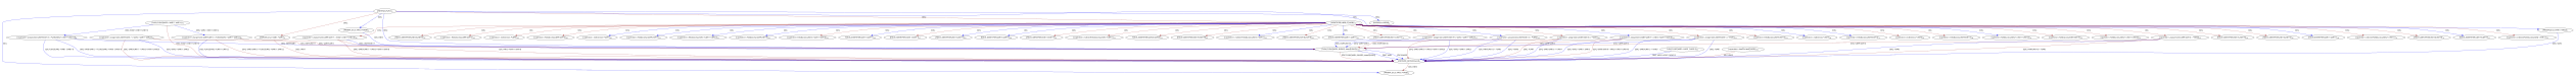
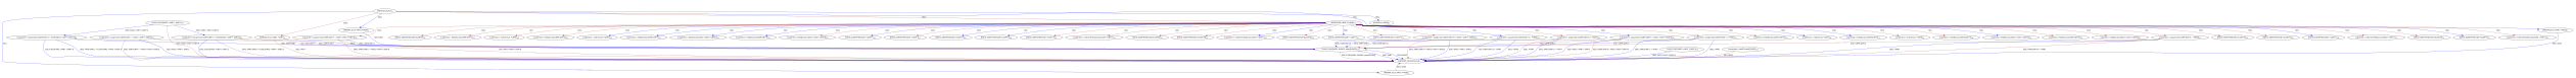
  digraph {
    fontname=Ubuntu
    node [fontname=Ubuntu]
    edge [color=brown fontname=Ubuntu]
    n1 [label=<(METHOD,FUN1)<SUB>1</SUB>>]
    n2 [label=<(PARAM,struct VAR1 *VAR2)<SUB>1</SUB>>]
    n3 [label=<(PARAM,struct VAR3 *VAR4)<SUB>2</SUB>>]
    n4 [label=<(PARAM,struct VAR5 *VAR6)<SUB>3</SUB>>]
    n5 [label=<(PARAM,struct VAR5 *VAR7)<SUB>3</SUB>>]
    n6 [label=<(PARAM,int VAR8)<SUB>4</SUB>>]
    n7 [label=<(FUN4,FUN4(VAR4, &amp;VAR9, sizeof(VAR9)))<SUB>29</SUB>>]
    n8 [label=<(IDENTIFIER,VAR8,if (VAR8))<SUB>13</SUB>>]
    n9 [label=<(METHOD_RETURN,void)<SUB>1</SUB>>]
    n10 [label=<(&lt;operator&gt;.assignment,VAR9.VAR15 = *VAR7)<SUB>14</SUB>>]
    n11 [label=<(&lt;operator&gt;.assignment,VAR9.VAR16 = *VAR6)<SUB>15</SUB>>]
    n12 [label=<(&lt;operator&gt;.assignment,VAR9.VAR17 = VAR2-&gt;VAR11.VAR18)<SUB>76</SUB>>]
    n13 [label=<(&lt;operator&gt;.assignment,VAR9.VAR19 = VAR2-&gt;VAR11.VAR20)<SUB>17</SUB>>]
    n14 [label=<(&lt;operator&gt;.assignment,VAR9.VAR15 = *VAR6)<SUB>19</SUB>>]
    n15 [label=<(&lt;operator&gt;.assignment,VAR9.VAR16 = *VAR7)<SUB>20</SUB>>]
    n16 [label=<(&lt;operator&gt;.assignment,VAR9.VAR19 = VAR2-&gt;VAR11.VAR18)<SUB>22</SUB>>]
    n17 [label=<(&lt;operator&gt;.fieldAccess,VAR9.VAR15)<SUB>14</SUB>>]
    n18 [label=<(&lt;operator&gt;.indirection,*VAR7)<SUB>14</SUB>>]
    n19 [label=<(&lt;operator&gt;.fieldAccess,VAR9.VAR16)<SUB>15</SUB>>]
    n20 [label=<(&lt;operator&gt;.indirection,*VAR6)<SUB>15</SUB>>]
    n21 [label=<(&lt;operator&gt;.fieldAccess,VAR9.VAR17)<SUB>16</SUB>>]
    n22 [label=<(&lt;operator&gt;.fieldAccess,VAR2-&gt;VAR11.VAR18)<SUB>16</SUB>>]
    n23 [label=<(&lt;operator&gt;.fieldAccess,VAR9.VAR19)<SUB>17</SUB>>]
    n24 [label=<(&lt;operator&gt;.fieldAccess,VAR2-&gt;VAR11.VAR20)<SUB>17</SUB>>]
    n25 [label=<(FIELD_IDENTIFIER,VAR15,VAR15)<SUB>14</SUB>>]
    n26 [label=<(FIELD_IDENTIFIER,VAR16,VAR16)<SUB>15</SUB>>]
    n27 [label=<(FIELD_IDENTIFIER,VAR17,VAR17)<SUB>16</SUB>>]
    n28 [label=<(&lt;operator&gt;.indirectFieldAccess,VAR2-&gt;VAR11)<SUB>16</SUB>>]
    n29 [label=<(FIELD_IDENTIFIER,VAR18,VAR18)<SUB>16</SUB>>]
    n30 [label=<(FIELD_IDENTIFIER,VAR19,VAR19)<SUB>17</SUB>>]
    n31 [label=<(&lt;operator&gt;.indirectFieldAccess,VAR2-&gt;VAR11)<SUB>17</SUB>>]
    n32 [label=<(FIELD_IDENTIFIER,VAR20,VAR20)<SUB>17</SUB>>]
    n33 [label=<(&lt;operator&gt;.fieldAccess,VAR9.VAR15)<SUB>19</SUB>>]
    n34 [label=<(&lt;operator&gt;.indirection,*VAR6)<SUB>19</SUB>>]
    n35 [label=<(&lt;operator&gt;.fieldAccess,VAR9.VAR16)<SUB>20</SUB>>]
    n36 [label=<(&lt;operator&gt;.indirection,*VAR7)<SUB>20</SUB>>]
    n37 [label=<(&lt;operator&gt;.fieldAccess,VAR9.VAR17)<SUB>21</SUB>>]
    n38 [label=<(&lt;operator&gt;.fieldAccess,VAR2-&gt;VAR11.VAR20)<SUB>21</SUB>>]
    n39 [label=<(&lt;operator&gt;.fieldAccess,VAR9.VAR19)<SUB>22</SUB>>]
    n40 [label=<(&lt;operator&gt;.fieldAccess,VAR2-&gt;VAR11.VAR18)<SUB>22</SUB>>]
    n41 [label=<(FIELD_IDENTIFIER,VAR11,VAR11)<SUB>16</SUB>>]
    n42 [label=<(FIELD_IDENTIFIER,VAR11,VAR11)<SUB>17</SUB>>]
    n43 [label=<(FIELD_IDENTIFIER,VAR15,VAR15)<SUB>19</SUB>>]
    n44 [label=<(FIELD_IDENTIFIER,VAR16,VAR16)<SUB>20</SUB>>]
    n45 [label=<(FIELD_IDENTIFIER,VAR17,VAR17)<SUB>21</SUB>>]
    n46 [label=<(&lt;operator&gt;.indirectFieldAccess,VAR2-&gt;VAR11)<SUB>21</SUB>>]
    n47 [label=<(FIELD_IDENTIFIER,VAR20,VAR20)<SUB>21</SUB>>]
    n48 [label=<(FIELD_IDENTIFIER,VAR19,VAR19)<SUB>22</SUB>>]
    n49 [label=<(&lt;operator&gt;.indirectFieldAccess,VAR2-&gt;VAR11)<SUB>22</SUB>>]
    n50 [label=<(FIELD_IDENTIFIER,VAR18,VAR18)<SUB>22</SUB>>]
    n51 [label=<(FIELD_IDENTIFIER,VAR11,VAR11)<SUB>21</SUB>>]
    n52 [label=<(FIELD_IDENTIFIER,VAR11,VAR11)<SUB>22</SUB>>]
    n53 [label=<(&lt;operator&gt;.assignment,VAR9.VAR10 = FUN2(VAR2-&gt;VAR11.VAR12))<SUB>8</SUB>>]
    n54 [label=<(&lt;operator&gt;.assignment,VAR9.VAR13 = FUN3(VAR2-&gt;VAR11.VAR14))<SUB>9</SUB>>]
    n55 [label=<(&lt;operator&gt;.assignment,VAR9.VAR17 = VAR2-&gt;VAR11.VAR20)<SUB>21</SUB>>]
    n56 [label=<(FUN2,FUN2(VAR2-&gt;VAR11.VAR12))<SUB>8</SUB>>]
    n57 [label=<(FUN3,FUN3(VAR2-&gt;VAR11.VAR14))<SUB>9</SUB>>]
    n58 [label=<(&lt;operator&gt;.sizeOf,sizeof(VAR9))<SUB>29</SUB>>]
    n1 -> n2 [color=blue label="DDG: "]
    n1 -> n3 [color=blue label="DDG: "]
    n1 -> n4 [color=blue label="DDG: "]
    n1 -> n5 [label="DDG: "]
    n1 -> n6 [color=blue label="DDG: "]
-   n1 -> n7 [color=blue label="DDG: "]
+   n5 -> n7 [color=blue label="DDG: "]
    n1 -> n8 [label="DDG: "]
    n2 -> n9 [color=blue label="DDG: VAR2"]
    n3 -> n7 [color=blue label="DDG: VAR4"]
-   n9 -> n4 [label="DDG: VAR6"]
+   n4 -> n9 [label="DDG: VAR6"]
    n5 -> n9 [label="DDG: VAR7"]
    n7 -> n9 [color=blue label="DDG: VAR4"]
    n7 -> n9 [color=blue label="DDG: &amp;VAR9"]
    n7 -> n9 [label="DDG: FUN4(VAR4, &amp;VAR9, sizeof(VAR9))"]
    n8 -> n10 [label="CDG: "]
    n8 -> n11 [label="CDG: "]
    n8 -> n12 [label="CDG: "]
    n8 -> n13 [label="CDG: "]
    n8 -> n14 [color=blue label="CDG: "]
    n8 -> n15 [label="CDG: "]
    n8 -> n16 [color=blue label="CDG: "]
    n8 -> n17 [label="CDG: "]
    n8 -> n18 [color=blue label="CDG: "]
    n8 -> n19 [color=blue label="CDG: "]
    n8 -> n20 [label="CDG: "]
    n8 -> n21 [label="CDG: "]
    n8 -> n22 [color=blue label="CDG: "]
    n8 -> n23 [label="CDG: "]
    n8 -> n24 [label="CDG: "]
    n8 -> n25 [label="CDG: "]
    n8 -> n26 [label="CDG: "]
    n8 -> n27 [color=blue label="CDG: "]
    n8 -> n28 [label="CDG: "]
    n8 -> n29 [label="CDG: "]
    n8 -> n30 [color=blue label="CDG: "]
    n8 -> n31 [label="CDG: "]
    n8 -> n32 [label="CDG: "]
    n8 -> n33 [label="CDG: "]
    n8 -> n34 [label="CDG: "]
    n8 -> n35 [label="CDG: "]
    n8 -> n36 [color=blue label="CDG: "]
    n8 -> n37 [color=blue label="CDG: "]
    n8 -> n38 [color=blue label="CDG: "]
    n8 -> n39 [color=blue label="CDG: "]
    n8 -> n40 [label="CDG: "]
    n8 -> n41 [color=blue label="CDG: "]
    n8 -> n42 [label="CDG: "]
    n8 -> n43 [color=blue label="CDG: "]
    n8 -> n44 [color=blue label="CDG: "]
    n8 -> n45 [label="CDG: "]
    n8 -> n46 [label="CDG: "]
    n8 -> n47 [label="CDG: "]
    n8 -> n48 [label="CDG: "]
    n8 -> n49 [color=blue label="CDG: "]
    n8 -> n50 [label="CDG: "]
    n8 -> n51 [color=blue label="CDG: "]
    n8 -> n52 [label="CDG: "]
    n10 -> n7 [color=blue label="DDG: VAR9.VAR15"]
    n10 -> n9 [color=blue label="DDG: *VAR7"]
    n10 -> n9 [color=blue label="DDG: VAR9.VAR15 = *VAR7"]
    n11 -> n7 [label="DDG: VAR9.VAR16"]
    n11 -> n9 [color=blue label="DDG: *VAR6"]
    n11 -> n9 [label="DDG: VAR9.VAR16 = *VAR6"]
    n12 -> n7 [color=blue label="DDG: VAR9.VAR17"]
    n12 -> n9 [label="DDG: VAR2-&gt;VAR11.VAR18"]
    n12 -> n9 [label="DDG: VAR9.VAR17 = VAR2-&gt;VAR11.VAR18"]
    n13 -> n7 [color=blue label="DDG: VAR9.VAR19"]
    n13 -> n9 [color=blue label="DDG: VAR2-&gt;VAR11.VAR20"]
    n13 -> n9 [label="DDG: VAR9.VAR19 = VAR2-&gt;VAR11.VAR20"]
    n14 -> n7 [color=blue label="DDG: VAR9.VAR15"]
    n14 -> n9 [color=blue label="DDG: *VAR6"]
    n14 -> n9 [color=blue label="DDG: VAR9.VAR15 = *VAR6"]
    n15 -> n7 [label="DDG: VAR9.VAR16"]
    n15 -> n9 [label="DDG: *VAR7"]
    n15 -> n9 [color=blue label="DDG: VAR9.VAR16 = *VAR7"]
    n16 -> n7 [label="DDG: VAR9.VAR16"]
    n16 -> n9 [color=blue label="DDG: VAR2-&gt;VAR11.VAR18"]
    n16 -> n9 [label="DDG: VAR9.VAR19 = VAR2-&gt;VAR11.VAR18"]
    n53 -> n7 [label="DDG: VAR9.VAR10"]
    n53 -> n9 [color=blue label="DDG: FUN2(VAR2-&gt;VAR11.VAR12)"]
    n53 -> n9 [label="DDG: VAR9.VAR10 = FUN2(VAR2-&gt;VAR11.VAR12)"]
    n54 -> n7 [color=blue label="DDG: VAR9.VAR13"]
    n54 -> n9 [color=blue label="DDG: FUN3(VAR2-&gt;VAR11.VAR14)"]
    n54 -> n9 [color=blue label="DDG: VAR9.VAR13 = FUN3(VAR2-&gt;VAR11.VAR14)"]
    n55 -> n7 [label="DDG: VAR9.VAR17"]
    n55 -> n9 [color=blue label="DDG: VAR2-&gt;VAR11.VAR20"]
    n55 -> n9 [label="DDG: VAR9.VAR17 = VAR2-&gt;VAR11.VAR20"]
    n56 -> n9 [color=blue label="DDG: VAR2-&gt;VAR11.VAR12"]
    n57 -> n9 [label="DDG: VAR2-&gt;VAR11.VAR14"]
    n57 -> n53 [color=blue label="DDG: VAR2-&gt;VAR11.VAR12"]
    n57 -> n54 [color=blue label="DDG: VAR2-&gt;VAR11.VAR14"]
    n58 -> n9 [label="DDG: VAR9"]
  }
